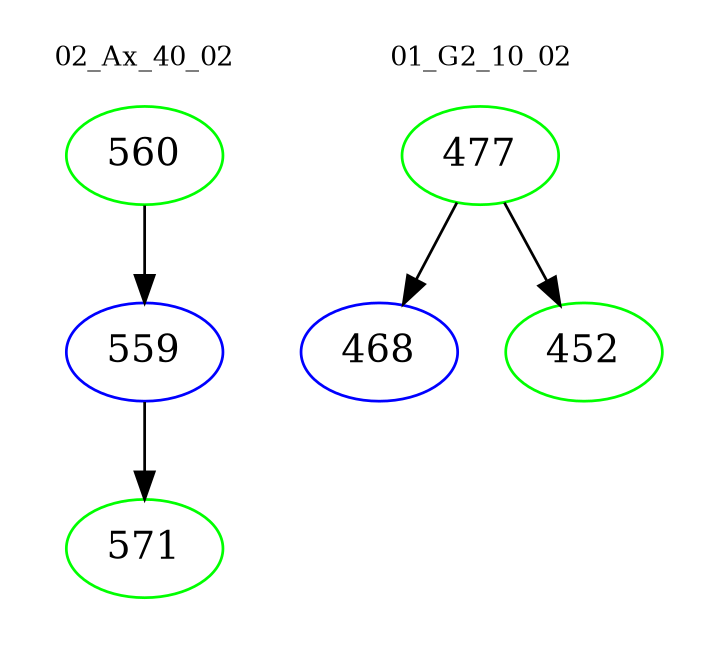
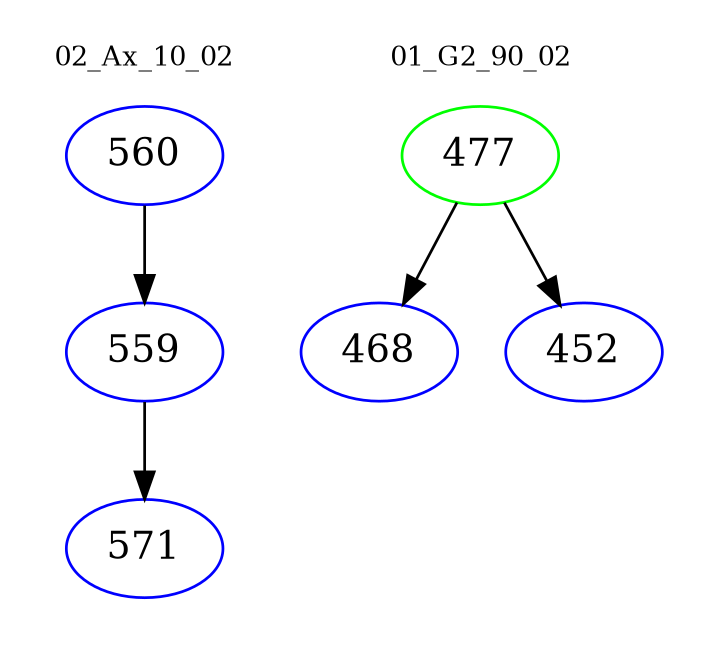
  digraph {
    node [color=green]
    edge [color=black]
-   n1 [label=560]
+   n1 [color=blue label=560]
    n2 [color=blue label=559]
-   n3 [label=571]
+   n3 [color=blue label=571]
    n4 [label=477]
    n5 [color=blue label=468]
-   n6 [label=452]
+   n6 [color=blue label=452]
    subgraph cluster_1 {
      color=white
      fontsize=10
-     label="02_Ax_40_02"
+     label="02_Ax_10_02"
      n1
      n2
      n3
    }
    subgraph cluster_2 {
      color=white
      fontsize=10
-     label="01_G2_10_02"
+     label="01_G2_90_02"
      n4
      n5
      n6
    }
    n1 -> n2
    n2 -> n3
    n4 -> n5
    n4 -> n6
  }
